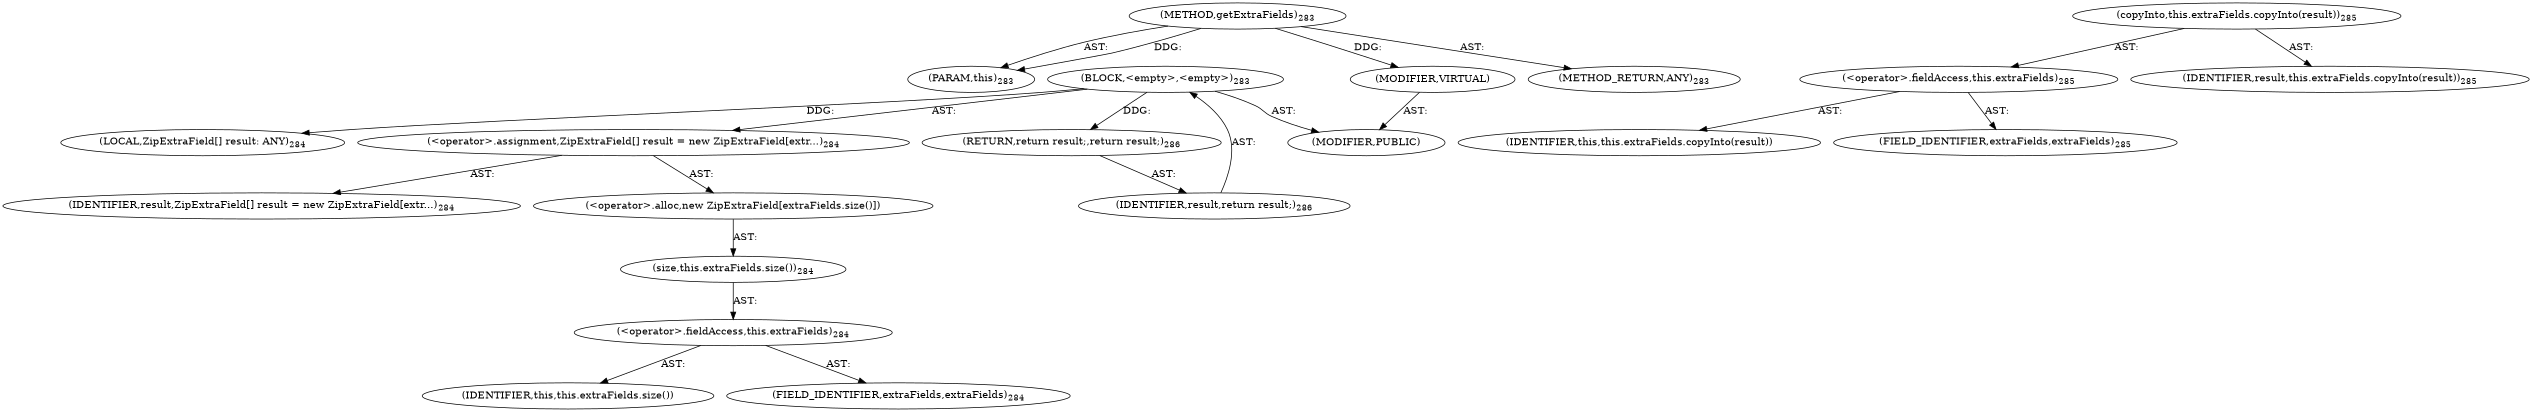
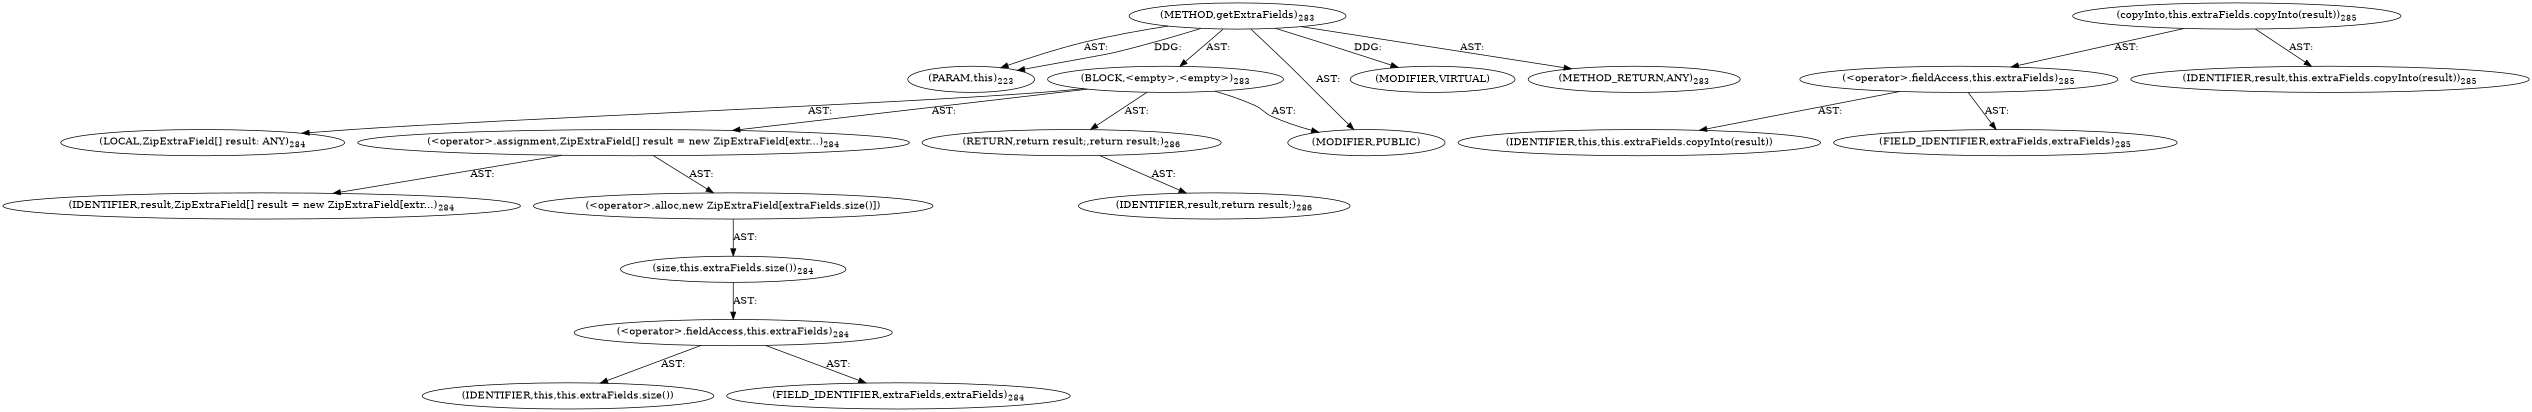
  digraph {
    n1 [label=<(METHOD,getExtraFields)<SUB>283</SUB>>]
-   n2 [label=<(PARAM,this)<SUB>283</SUB>>]
+   n2 [label=<(PARAM,this)<SUB>223</SUB>>]
    n3 [label=<(BLOCK,&lt;empty&gt;,&lt;empty&gt;)<SUB>283</SUB>>]
    n4 [label=<(MODIFIER,PUBLIC)>]
    n5 [label=<(MODIFIER,VIRTUAL)>]
    n6 [label=<(METHOD_RETURN,ANY)<SUB>283</SUB>>]
    n7 [label=<(LOCAL,ZipExtraField[] result: ANY)<SUB>284</SUB>>]
    n8 [label=<(&lt;operator&gt;.assignment,ZipExtraField[] result = new ZipExtraField[extr...)<SUB>284</SUB>>]
    n9 [label=<(RETURN,return result;,return result;)<SUB>286</SUB>>]
    n10 [label=<(IDENTIFIER,result,ZipExtraField[] result = new ZipExtraField[extr...)<SUB>284</SUB>>]
    n11 [label=<(&lt;operator&gt;.alloc,new ZipExtraField[extraFields.size()])>]
    n12 [label=<(copyInto,this.extraFields.copyInto(result))<SUB>285</SUB>>]
    n13 [label=<(&lt;operator&gt;.fieldAccess,this.extraFields)<SUB>285</SUB>>]
    n14 [label=<(IDENTIFIER,result,this.extraFields.copyInto(result))<SUB>285</SUB>>]
    n15 [label=<(IDENTIFIER,result,return result;)<SUB>286</SUB>>]
    n16 [label=<(size,this.extraFields.size())<SUB>284</SUB>>]
    n17 [label=<(&lt;operator&gt;.fieldAccess,this.extraFields)<SUB>284</SUB>>]
    n18 [label=<(IDENTIFIER,this,this.extraFields.size())>]
    n19 [label=<(FIELD_IDENTIFIER,extraFields,extraFields)<SUB>284</SUB>>]
    n20 [label=<(IDENTIFIER,this,this.extraFields.copyInto(result))>]
    n21 [label=<(FIELD_IDENTIFIER,extraFields,extraFields)<SUB>285</SUB>>]
    n1 -> n2 [label="AST: "]
    n1 -> n2 [label="DDG: "]
-   n15 -> n3 [label="AST: "]
-   n5 -> n4 [label="AST: "]
+   n1 -> n3 [label="AST: "]
+   n1 -> n4 [label="AST: "]
    n1 -> n5 [label="DDG: "]
    n1 -> n6 [label="AST: "]
    n3 -> n4 [label="AST: "]
-   n3 -> n7 [label="DDG: "]
+   n3 -> n7 [label="AST: "]
    n3 -> n8 [label="AST: "]
-   n3 -> n9 [label="DDG: "]
+   n3 -> n9 [label="AST: "]
    n8 -> n10 [label="AST: "]
    n8 -> n11 [label="AST: "]
    n9 -> n15 [label="AST: "]
    n11 -> n16 [label="AST: "]
    n12 -> n13 [label="AST: "]
    n12 -> n14 [label="AST: "]
    n13 -> n20 [label="AST: "]
    n13 -> n21 [label="AST: "]
    n16 -> n17 [label="AST: "]
    n17 -> n18 [label="AST: "]
    n17 -> n19 [label="AST: "]
  }
